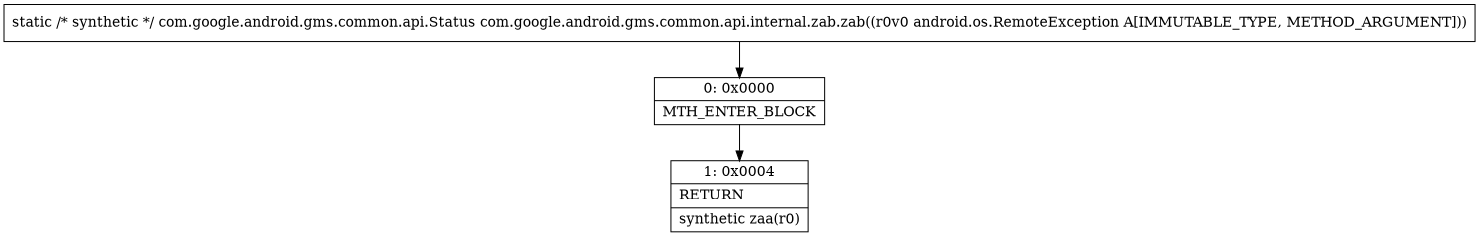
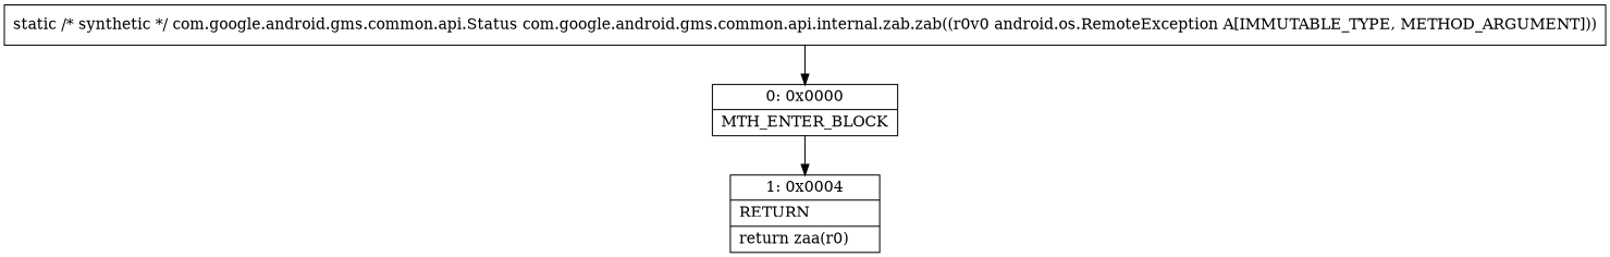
  digraph {
    node [shape=record]
    n1 [label="{0\:\ 0x0000|MTH_ENTER_BLOCK\l}"]
-   n2 [label="{1\:\ 0x0004|RETURN\l|synthetic zaa(r0)\l}"]
+   n2 [label="{1\:\ 0x0004|RETURN\l|return zaa(r0)\l}"]
    n3 [label="{static \/* synthetic *\/ com.google.android.gms.common.api.Status com.google.android.gms.common.api.internal.zab.zab((r0v0 android.os.RemoteException A[IMMUTABLE_TYPE, METHOD_ARGUMENT])) }"]
    n1 -> n2
    n3 -> n1
  }
